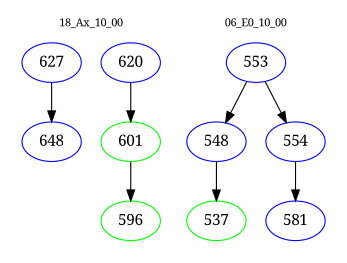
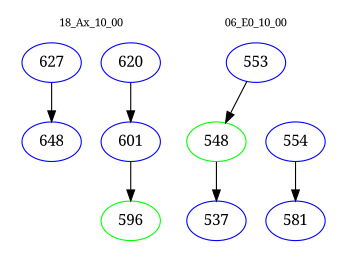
  digraph {
    fontname="Noto Serif"
    node [color=blue fontname="Noto Serif"]
    edge [color=black fontname="Noto Serif"]
    n1 [label=620]
-   n2 [color=green label=601]
+   n2 [label=601]
    n3 [label=627]
    n4 [color=green label=596]
    n5 [label=648]
    n6 [label=553]
-   n7 [label=548]
+   n7 [color=green label=548]
    n8 [label=554]
-   n9 [color=green label=537]
+   n9 [label=537]
    n10 [label=581]
    subgraph cluster_1 {
      color=white
      fontsize=10
      label="18_Ax_10_00"
      n1
      n2
      n3
      n4
      n5
    }
    subgraph cluster_2 {
      color=white
      fontsize=10
      label="06_E0_10_00"
      n6
      n7
      n8
      n9
      n10
    }
    n1 -> n2
    n2 -> n4
    n3 -> n5
    n6 -> n7
-   n6 -> n8
    n7 -> n9
    n8 -> n10
  }
